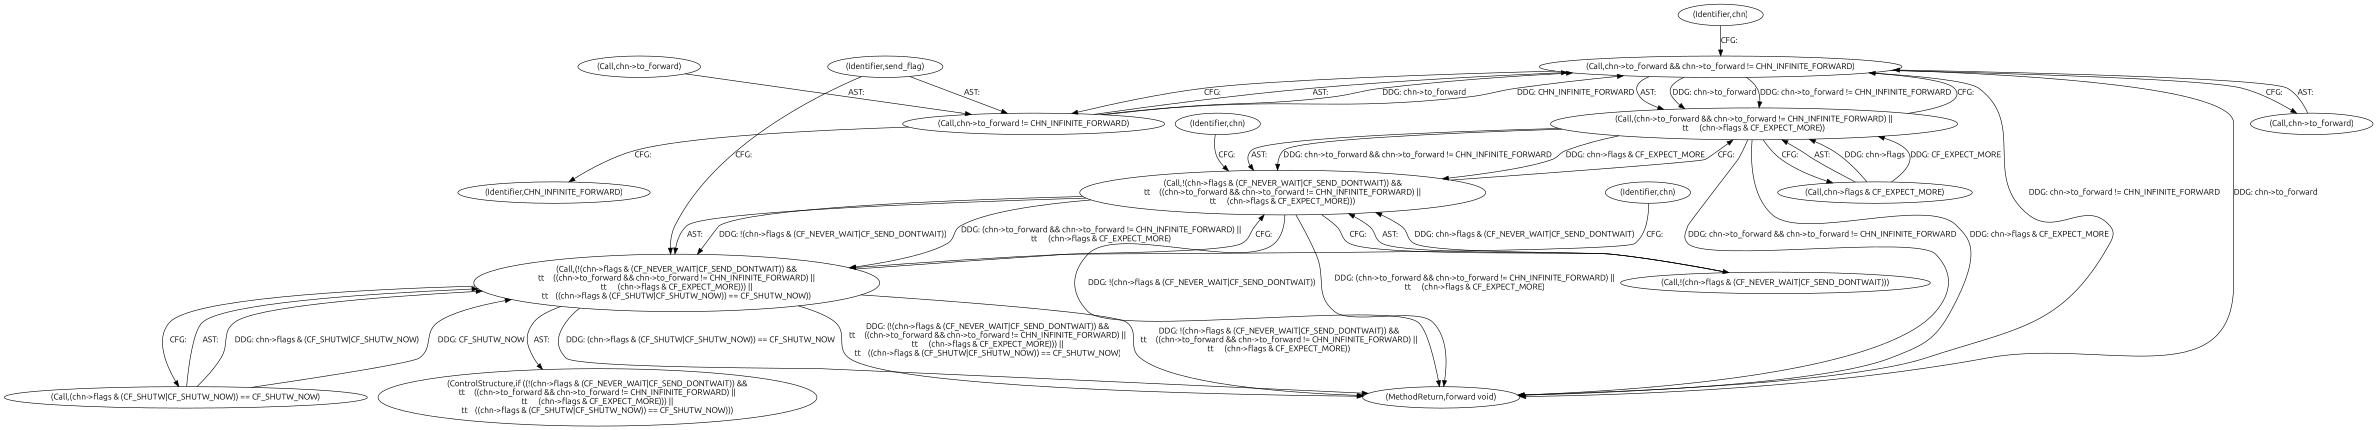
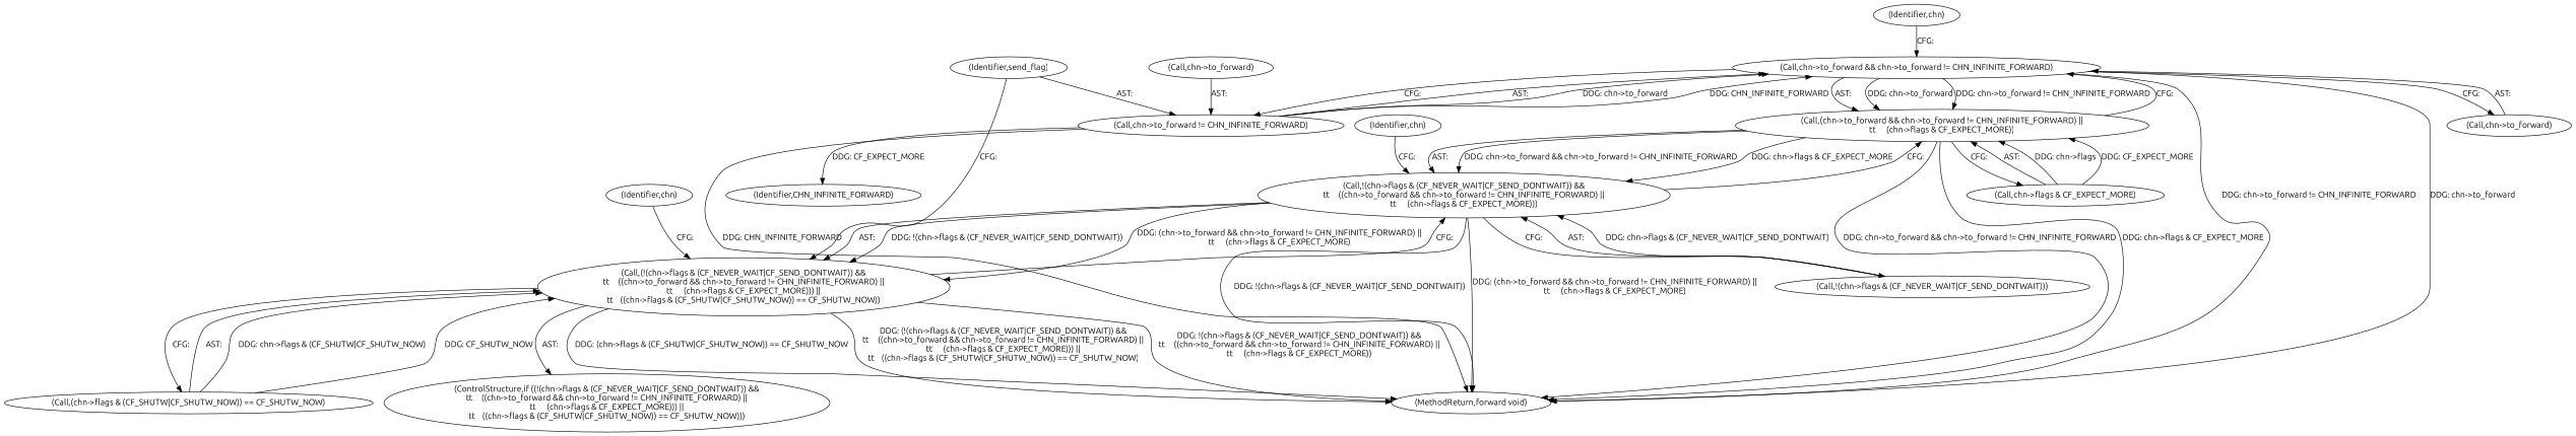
  digraph {
    fontname=Ubuntu
    node [fontname=Ubuntu]
    edge [fontname=Ubuntu]
    n1 [label="(Call,chn->to_forward && chn->to_forward != CHN_INFINITE_FORWARD)"]
    n2 [label="(Call,chn->to_forward != CHN_INFINITE_FORWARD)"]
    n3 [label="(Call,(chn->to_forward && chn->to_forward != CHN_INFINITE_FORWARD) ||\n\t\t      (chn->flags & CF_EXPECT_MORE))"]
    n4 [label="(MethodReturn,forward void)"]
    n5 [label="(Call,chn->to_forward)"]
    n6 [label="(Identifier,CHN_INFINITE_FORWARD)"]
    n7 [label="(Call,!(chn->flags & (CF_NEVER_WAIT|CF_SEND_DONTWAIT)) &&\n\t\t     ((chn->to_forward && chn->to_forward != CHN_INFINITE_FORWARD) ||\n\t\t      (chn->flags & CF_EXPECT_MORE)))"]
    n8 [label="(Call,chn->flags & CF_EXPECT_MORE)"]
    n9 [label="(Call,(!(chn->flags & (CF_NEVER_WAIT|CF_SEND_DONTWAIT)) &&\n\t\t     ((chn->to_forward && chn->to_forward != CHN_INFINITE_FORWARD) ||\n\t\t      (chn->flags & CF_EXPECT_MORE))) ||\n\t\t    ((chn->flags & (CF_SHUTW|CF_SHUTW_NOW)) == CF_SHUTW_NOW))"]
    n10 [label="(Call,!(chn->flags & (CF_NEVER_WAIT|CF_SEND_DONTWAIT)))"]
    n11 [label="(Call,(chn->flags & (CF_SHUTW|CF_SHUTW_NOW)) == CF_SHUTW_NOW)"]
    n12 [label="(ControlStructure,if ((!(chn->flags & (CF_NEVER_WAIT|CF_SEND_DONTWAIT)) &&\n\t\t     ((chn->to_forward && chn->to_forward != CHN_INFINITE_FORWARD) ||\n\t\t      (chn->flags & CF_EXPECT_MORE))) ||\n\t\t    ((chn->flags & (CF_SHUTW|CF_SHUTW_NOW)) == CF_SHUTW_NOW)))"]
    n13 [label="(Identifier,chn)"]
    n14 [label="(Identifier,chn)"]
    n15 [label="(Call,chn->to_forward)"]
    n16 [label="(Identifier,send_flag)"]
    n17 [label="(Identifier,chn)"]
    n1 -> n2 [label="CFG: "]
    n1 -> n3 [label="AST: "]
    n1 -> n3 [label="DDG: chn->to_forward"]
    n1 -> n3 [label="DDG: chn->to_forward != CHN_INFINITE_FORWARD"]
    n1 -> n4 [label="DDG: chn->to_forward != CHN_INFINITE_FORWARD"]
    n1 -> n4 [label="DDG: chn->to_forward"]
    n1 -> n5 [label="CFG: "]
    n2 -> n1 [label="AST: "]
    n2 -> n1 [label="DDG: chn->to_forward"]
    n2 -> n1 [label="DDG: CHN_INFINITE_FORWARD"]
-   n2 -> n6 [label="CFG: "]
+   n2 -> n4 [label="DDG: CHN_INFINITE_FORWARD"]
+   n2 -> n6 [label="DDG: CF_EXPECT_MORE"]
    n3 -> n1 [label="CFG: "]
    n3 -> n4 [label="DDG: chn->to_forward && chn->to_forward != CHN_INFINITE_FORWARD"]
    n3 -> n4 [label="DDG: chn->flags & CF_EXPECT_MORE"]
    n3 -> n7 [label="AST: "]
    n3 -> n7 [label="DDG: chn->to_forward && chn->to_forward != CHN_INFINITE_FORWARD"]
    n3 -> n7 [label="DDG: chn->flags & CF_EXPECT_MORE"]
    n3 -> n8 [label="CFG: "]
    n5 -> n1 [label="AST: "]
    n7 -> n3 [label="CFG: "]
    n7 -> n4 [label="DDG: !(chn->flags & (CF_NEVER_WAIT|CF_SEND_DONTWAIT))"]
    n7 -> n4 [label="DDG: (chn->to_forward && chn->to_forward != CHN_INFINITE_FORWARD) ||\n\t\t      (chn->flags & CF_EXPECT_MORE)"]
    n7 -> n9 [label="AST: "]
    n7 -> n9 [label="DDG: !(chn->flags & (CF_NEVER_WAIT|CF_SEND_DONTWAIT))"]
    n7 -> n9 [label="DDG: (chn->to_forward && chn->to_forward != CHN_INFINITE_FORWARD) ||\n\t\t      (chn->flags & CF_EXPECT_MORE)"]
    n7 -> n10 [label="CFG: "]
    n8 -> n3 [label="AST: "]
    n8 -> n3 [label="DDG: chn->flags"]
    n8 -> n3 [label="DDG: CF_EXPECT_MORE"]
    n9 -> n4 [label="DDG: (chn->flags & (CF_SHUTW|CF_SHUTW_NOW)) == CF_SHUTW_NOW"]
    n9 -> n4 [label="DDG: (!(chn->flags & (CF_NEVER_WAIT|CF_SEND_DONTWAIT)) &&\n\t\t     ((chn->to_forward && chn->to_forward != CHN_INFINITE_FORWARD) ||\n\t\t      (chn->flags & CF_EXPECT_MORE))) ||\n\t\t    ((chn->flags & (CF_SHUTW|CF_SHUTW_NOW)) == CF_SHUTW_NOW)"]
    n9 -> n4 [label="DDG: !(chn->flags & (CF_NEVER_WAIT|CF_SEND_DONTWAIT)) &&\n\t\t     ((chn->to_forward && chn->to_forward != CHN_INFINITE_FORWARD) ||\n\t\t      (chn->flags & CF_EXPECT_MORE))"]
    n9 -> n7 [label="CFG: "]
    n9 -> n11 [label="CFG: "]
    n9 -> n12 [label="AST: "]
    n10 -> n7 [label="AST: "]
    n10 -> n7 [label="DDG: chn->flags & (CF_NEVER_WAIT|CF_SEND_DONTWAIT)"]
    n11 -> n9 [label="AST: "]
    n11 -> n9 [label="DDG: chn->flags & (CF_SHUTW|CF_SHUTW_NOW)"]
    n11 -> n9 [label="DDG: CF_SHUTW_NOW"]
    n13 -> n9 [label="CFG: "]
    n14 -> n7 [label="CFG: "]
    n15 -> n2 [label="AST: "]
    n16 -> n2 [label="AST: "]
    n16 -> n9 [label="CFG: "]
    n17 -> n1 [label="CFG: "]
  }
